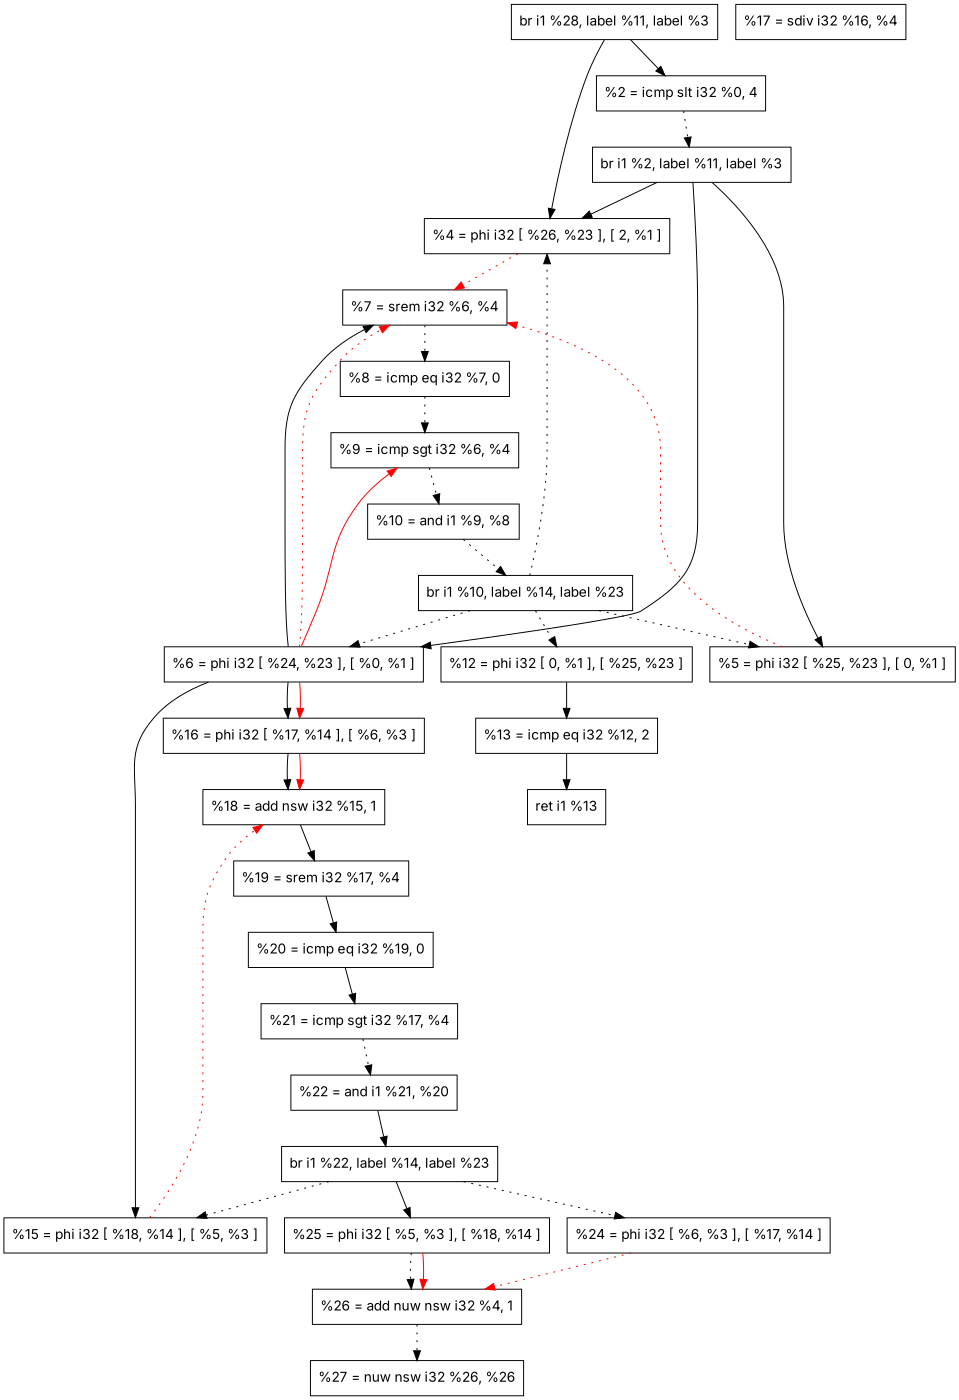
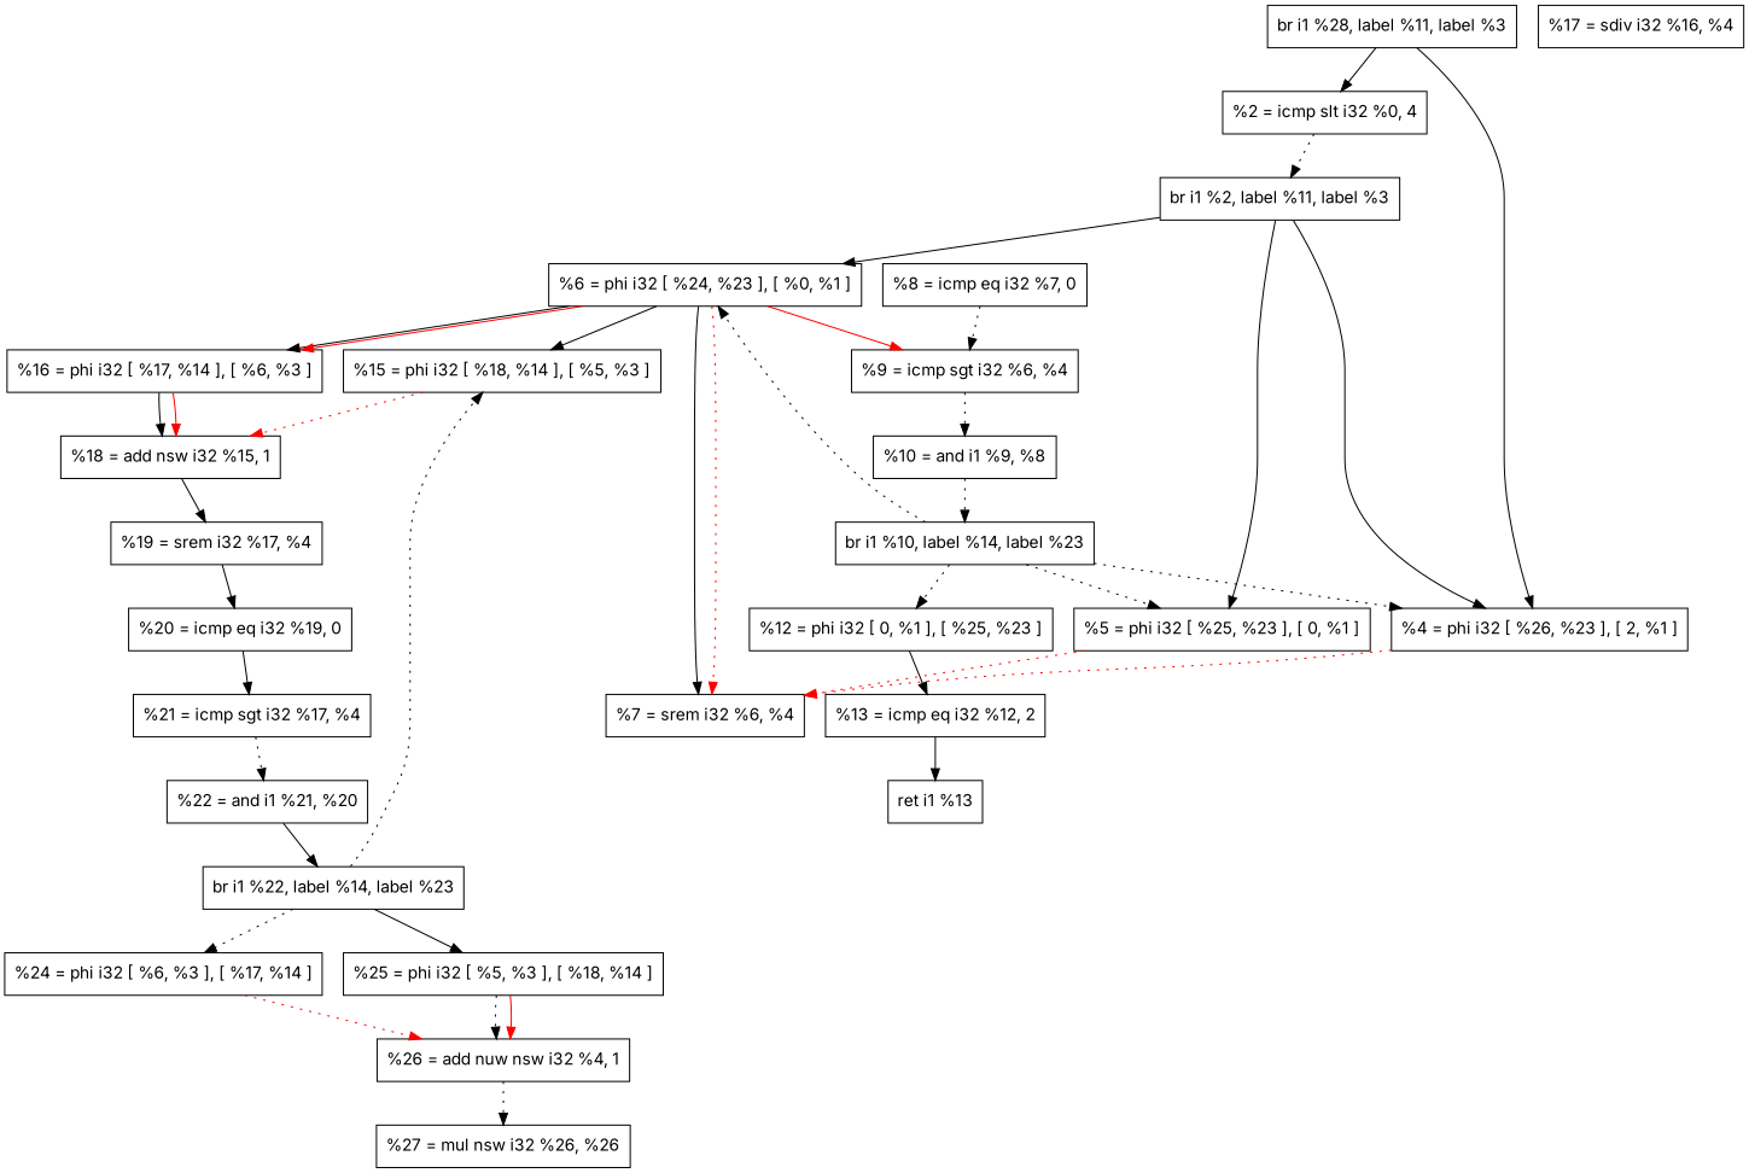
  digraph {
    fontname=Inter
    node [fontname=Inter shape=record]
    edge [fontname=Inter style=solid]
    n1 [label="  %2 = icmp slt i32 %0, 4"]
    n2 [label="  br i1 %2, label %11, label %3"]
    n3 [label="  %4 = phi i32 [ %26, %23 ], [ 2, %1 ]"]
    n4 [label="  %5 = phi i32 [ %25, %23 ], [ 0, %1 ]"]
    n5 [label="  %6 = phi i32 [ %24, %23 ], [ %0, %1 ]"]
    n6 [label="  %7 = srem i32 %6, %4"]
    n7 [label="  %9 = icmp sgt i32 %6, %4"]
    n8 [label="  %15 = phi i32 [ %18, %14 ], [ %5, %3 ]"]
    n9 [label="  %16 = phi i32 [ %17, %14 ], [ %6, %3 ]"]
    n10 [label="  %8 = icmp eq i32 %7, 0"]
    n11 [label="  %10 = and i1 %9, %8"]
    n12 [label="  %18 = add nsw i32 %15, 1"]
    n13 [label="  br i1 %10, label %14, label %23"]
    n14 [label="  %12 = phi i32 [ 0, %1 ], [ %25, %23 ]"]
    n15 [label="  %13 = icmp eq i32 %12, 2"]
    n16 [label="  ret i1 %13"]
    n17 [label="  %19 = srem i32 %17, %4"]
    n18 [label="  %17 = sdiv i32 %16, %4"]
    n19 [label="  %20 = icmp eq i32 %19, 0"]
    n20 [label="  %21 = icmp sgt i32 %17, %4"]
    n21 [label="  %22 = and i1 %21, %20"]
    n22 [label="  br i1 %22, label %14, label %23"]
    n23 [label="  %24 = phi i32 [ %6, %3 ], [ %17, %14 ]"]
    n24 [label="  %25 = phi i32 [ %5, %3 ], [ %18, %14 ]"]
    n25 [label="  %26 = add nuw nsw i32 %4, 1"]
-   n26 [label="%27 = nuw nsw i32 %26, %26"]
+   n26 [label="  %27 = mul nsw i32 %26, %26"]
    n27 [label="  br i1 %28, label %11, label %3"]
    n1 -> n2 [style=dotted]
    n2 -> n3
    n2 -> n4
    n2 -> n5
    n3 -> n6 [color=red style=dotted]
    n4 -> n6 [color=red style=dotted]
    n5 -> n6
    n5 -> n6 [color=red style=dotted]
    n5 -> n7 [color=red]
    n5 -> n8
    n5 -> n9
    n5 -> n9 [color=red]
-   n6 -> n10 [style=dotted]
    n7 -> n11 [style=dotted]
    n8 -> n12 [color=red style=dotted]
    n9 -> n12
    n9 -> n12 [color=red]
    n10 -> n7 [style=dotted]
    n11 -> n13 [style=dotted]
    n12 -> n17
    n13 -> n3 [style=dotted]
    n13 -> n4 [style=dotted]
    n13 -> n5 [style=dotted]
    n13 -> n14 [style=dotted]
    n14 -> n15
    n15 -> n16
    n17 -> n19
    n19 -> n20
    n20 -> n21 [style=dotted]
    n21 -> n22
    n22 -> n8 [style=dotted]
    n22 -> n23 [style=dotted]
    n22 -> n24
    n23 -> n25 [color=red style=dotted]
    n24 -> n25 [style=dotted]
    n24 -> n25 [color=red]
    n25 -> n26 [style=dotted]
    n27 -> n1
    n27 -> n3
  }
